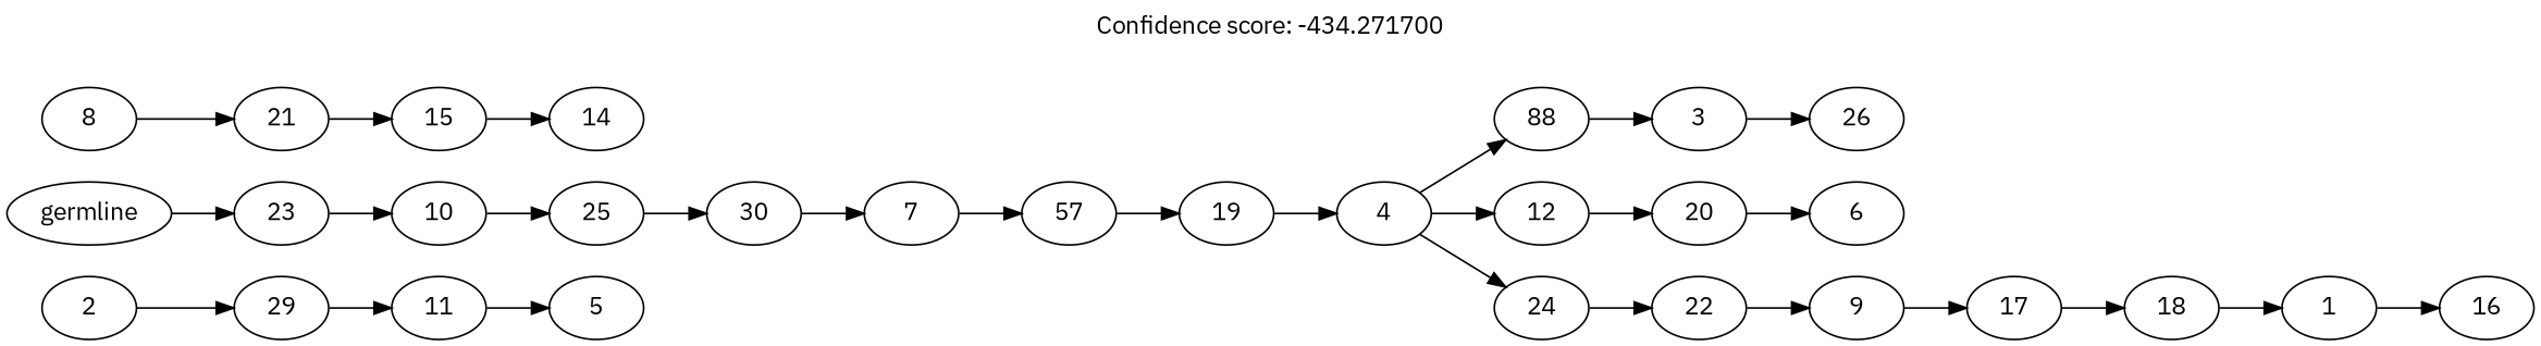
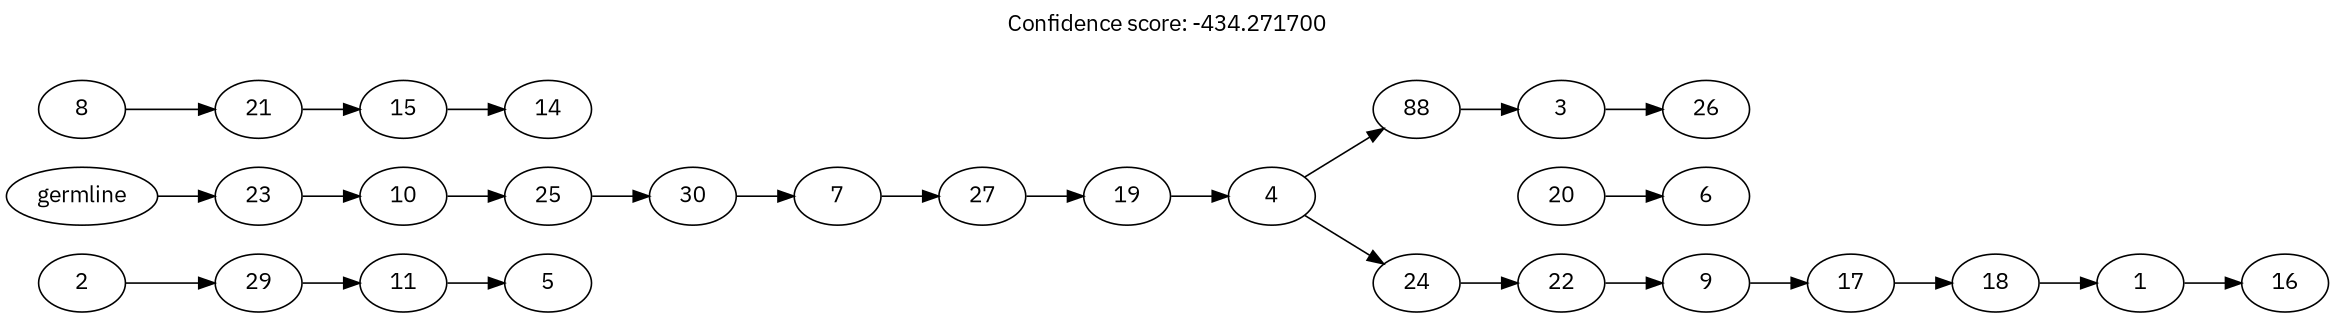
  digraph {
    fontname="IBM Plex Sans"
    label="Confidence score: -434.271700"
    labelloc=t
    rankdir=LR
    node [fontname="IBM Plex Sans"]
    edge [fontname="IBM Plex Sans"]
    n1 [label=11]
    n2 [label=5]
    n3 [label=29]
    n4 [label=2]
    n5 [label=26]
    n6 [label=3]
    n7 [label=88]
    n8 [label=15]
    n9 [label=14]
    n10 [label=21]
    n11 [label=8]
    n12 [label=20]
    n13 [label=6]
-   n14 [label=12]
    n15 [label=1]
    n16 [label=16]
    n17 [label=18]
    n18 [label=17]
    n19 [label=9]
    n20 [label=22]
    n21 [label=24]
    n22 [label=4]
    n23 [label=19]
-   n24 [label=57]
+   n24 [label=27]
    n25 [label=7]
    n26 [label=30]
    n27 [label=25]
    n28 [label=10]
    n29 [label=23]
    n30 [label=germline]
    n1 -> n2
    n3 -> n1
    n4 -> n3
    n6 -> n5
    n7 -> n6
    n8 -> n9
    n10 -> n8
    n11 -> n10
    n12 -> n13
-   n14 -> n12
    n15 -> n16
    n17 -> n15
    n18 -> n17
    n19 -> n18
    n20 -> n19
    n21 -> n20
    n22 -> n7
-   n22 -> n14
    n22 -> n21
    n23 -> n22
    n24 -> n23
    n25 -> n24
    n26 -> n25
    n27 -> n26
    n28 -> n27
    n29 -> n28
    n30 -> n29
  }
